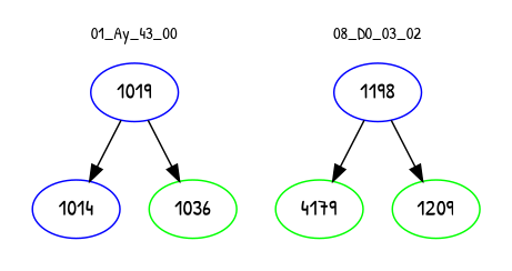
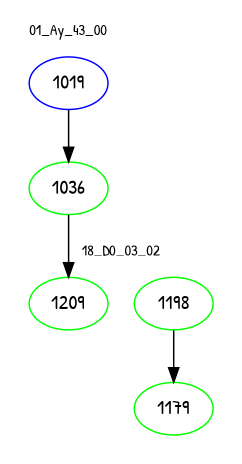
  digraph {
    fontname="Patrick Hand"
    node [color=blue fontname="Patrick Hand"]
    edge [color=black fontname="Patrick Hand"]
    n1 [label=1019]
-   n2 [label=1014]
    n3 [color=green label=1036]
-   n4 [label=1198]
-   n5 [color=green label=4179]
+   n4 [color=green label=1198]
+   n5 [color=green label=1179]
    n6 [color=green label=1209]
    subgraph cluster_1 {
      color=white
      fontsize=10
      label="01_Ay_43_00"
      n1
-     n2
      n3
    }
    subgraph cluster_2 {
      color=white
      fontsize=10
-     label="08_D0_03_02"
+     label="18_D0_03_02"
      n4
      n5
      n6
    }
-   n1 -> n2
    n1 -> n3
    n4 -> n5
-   n4 -> n6
+   n3 -> n6
  }
